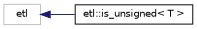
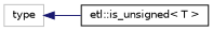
  digraph {
    rankdir=LR
    node [fillcolor=white fontname=Helvetica fontsize=10 shape=record style=filled]
-   n1 [color=grey75 height=0.2 label=etl width=0.4]
+   n1 [color=grey75 height=0.2 label=type width=0.4]
    n2 [color=black height=0.2 label="etl::is_unsigned\< T \>" width=0.4]
    n1 -> n2 [color=midnightblue dir=back fontname=Helvetica fontsize=10 labelfontname=Helvetica labelfontsize=10 style=solid]
  }
